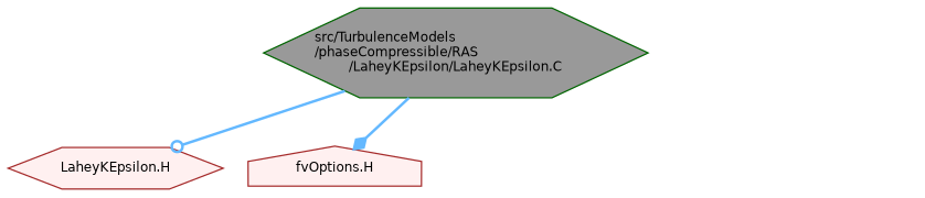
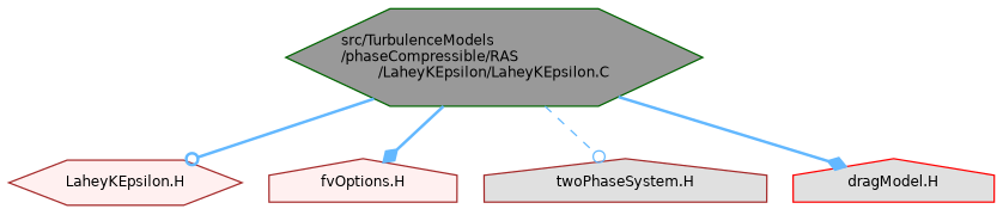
  digraph {
    node [color=brown fillcolor="#FFF0F0" fontname=Helvetica fontsize=10 shape=house style=filled]
    edge [arrowhead=odot color=steelblue1 fontname=Helvetica fontsize=10 labelfontname=Helvetica labelfontsize=10 style=bold]
    n1 [color=darkgreen fillcolor=grey60 fontcolor=black height=0.2 label="src/TurbulenceModels\l/phaseCompressible/RAS\l/LaheyKEpsilon/LaheyKEpsilon.C" shape=hexagon width=0.4]
    n2 [height=0.2 label="LaheyKEpsilon.H" shape=hexagon width=0.4]
    n3 [height=0.2 label="fvOptions.H" width=0.4]
+   n4 [fillcolor="#E0E0E0" height=0.2 label="twoPhaseSystem.H" width=0.4]
+   n5 [color=red fillcolor="#E0E0E0" height=0.2 label="dragModel.H" width=0.4]
    n1 -> n2
    n1 -> n3 [arrowhead=diamond]
+   n1 -> n4 [style=dashed]
+   n1 -> n5 [arrowhead=diamond]
  }
